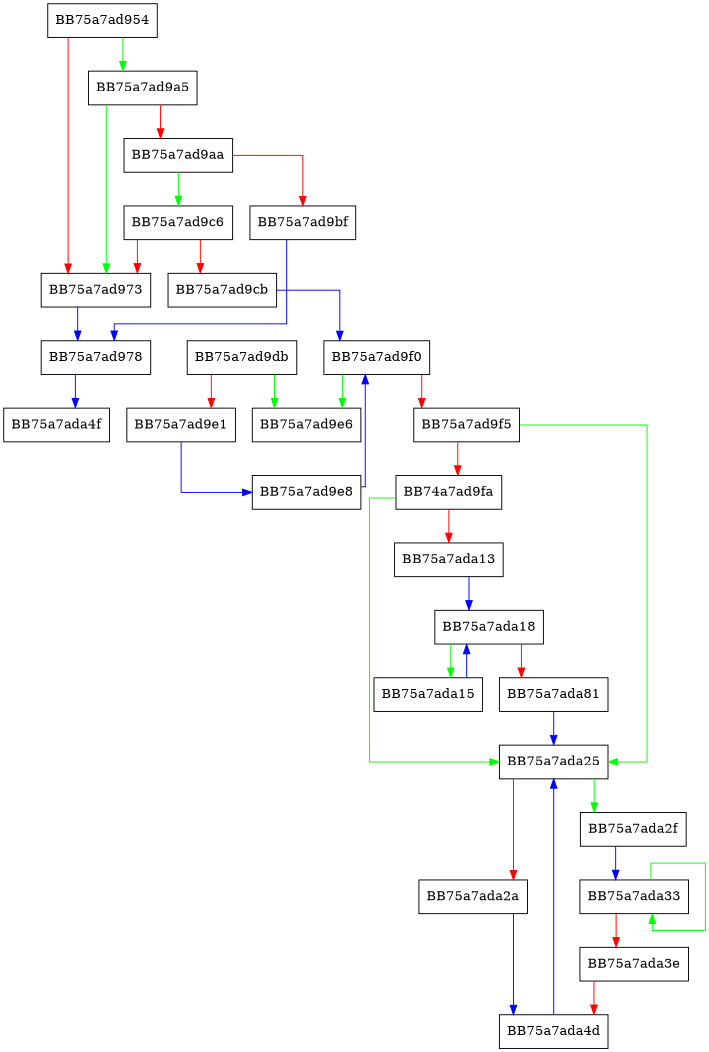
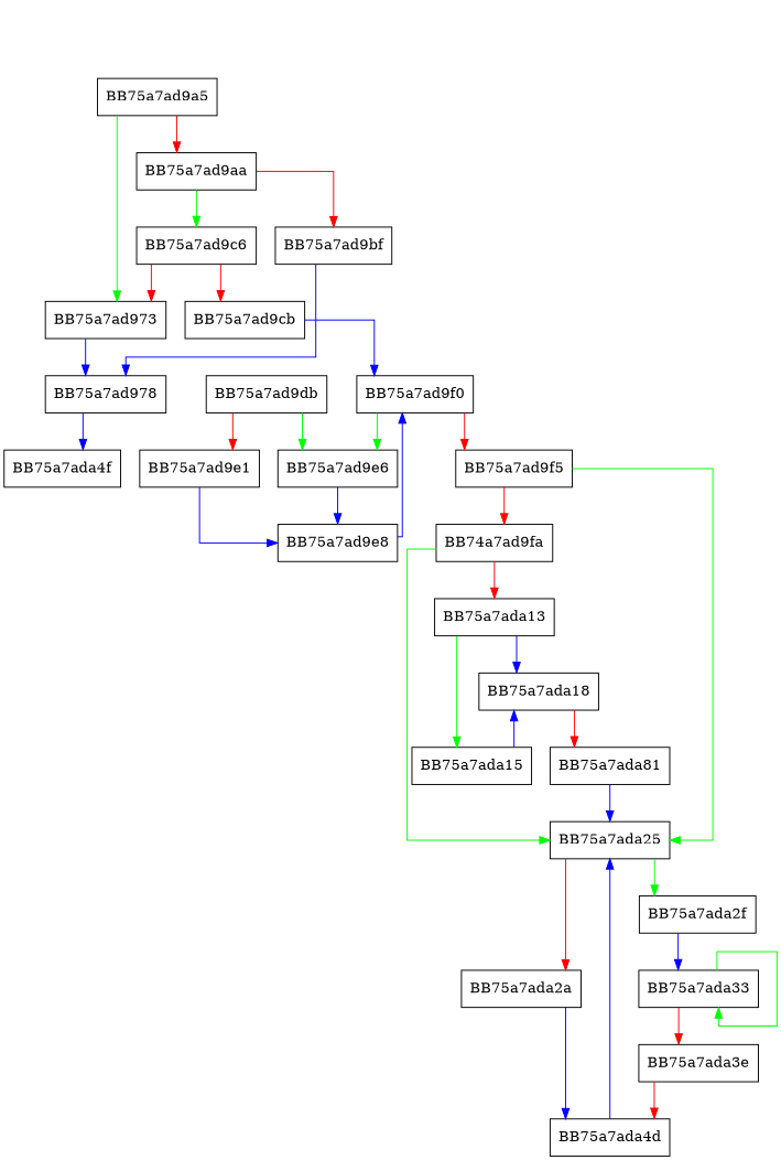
  digraph {
    splines=ortho
    node [shape=box]
    edge [color=red]
-   BB75a7ad954
    BB75a7ad9a5
    BB75a7ad973
    BB75a7ad9aa
    BB75a7ad978
    BB75a7ad9c6
    BB75a7ad9bf
    BB75a7ada4f
    BB75a7ad9cb
    BB75a7ad9f0
    BB75a7ad9f5
    BB75a7ad9e6
    BB75a7ad9db
    BB75a7ad9e1
    BB75a7ada25
    n16 [label=BB74a7ad9fa]
    BB75a7ad9e8
    BB75a7ada2f
    BB75a7ada2a
    BB75a7ada13
    BB75a7ada33
    BB75a7ada4d
    BB75a7ada18
    BB75a7ada15
    n25 [label=BB75a7ada81]
    BB75a7ada3e
-   BB75a7ad954 -> BB75a7ad9a5 [color=green]
-   BB75a7ad954 -> BB75a7ad973
    BB75a7ad9a5 -> BB75a7ad973 [color=green]
    BB75a7ad9a5 -> BB75a7ad9aa
    BB75a7ad973 -> BB75a7ad978 [color=blue]
    BB75a7ad9aa -> BB75a7ad9c6 [color=green]
    BB75a7ad9aa -> BB75a7ad9bf
    BB75a7ad978 -> BB75a7ada4f [color=blue]
    BB75a7ad9c6 -> BB75a7ad973
    BB75a7ad9c6 -> BB75a7ad9cb
    BB75a7ad9bf -> BB75a7ad978 [color=blue]
    BB75a7ad9cb -> BB75a7ad9f0 [color=blue]
    BB75a7ad9f0 -> BB75a7ad9f5
    BB75a7ad9f0 -> BB75a7ad9e6 [color=green]
    BB75a7ad9f5 -> BB75a7ada25 [color=green]
    BB75a7ad9f5 -> n16
+   BB75a7ad9e6 -> BB75a7ad9e8 [color=blue]
    BB75a7ad9db -> BB75a7ad9e6 [color=green]
    BB75a7ad9db -> BB75a7ad9e1
    BB75a7ad9e1 -> BB75a7ad9e8 [color=blue]
    BB75a7ada25 -> BB75a7ada2f [color=green]
    BB75a7ada25 -> BB75a7ada2a
    n16 -> BB75a7ada25 [color=green]
    n16 -> BB75a7ada13
    BB75a7ad9e8 -> BB75a7ad9f0 [color=blue]
    BB75a7ada2f -> BB75a7ada33 [color=blue]
    BB75a7ada2a -> BB75a7ada4d [color=blue]
    BB75a7ada13 -> BB75a7ada18 [color=blue]
    BB75a7ada33 -> BB75a7ada33 [color=green]
    BB75a7ada33 -> BB75a7ada3e
    BB75a7ada4d -> BB75a7ada25 [color=blue]
-   BB75a7ada18 -> BB75a7ada15 [color=green]
+   BB75a7ada13 -> BB75a7ada15 [color=green]
    BB75a7ada18 -> n25
    BB75a7ada15 -> BB75a7ada18 [color=blue]
    n25 -> BB75a7ada25 [color=blue]
    BB75a7ada3e -> BB75a7ada4d
  }
